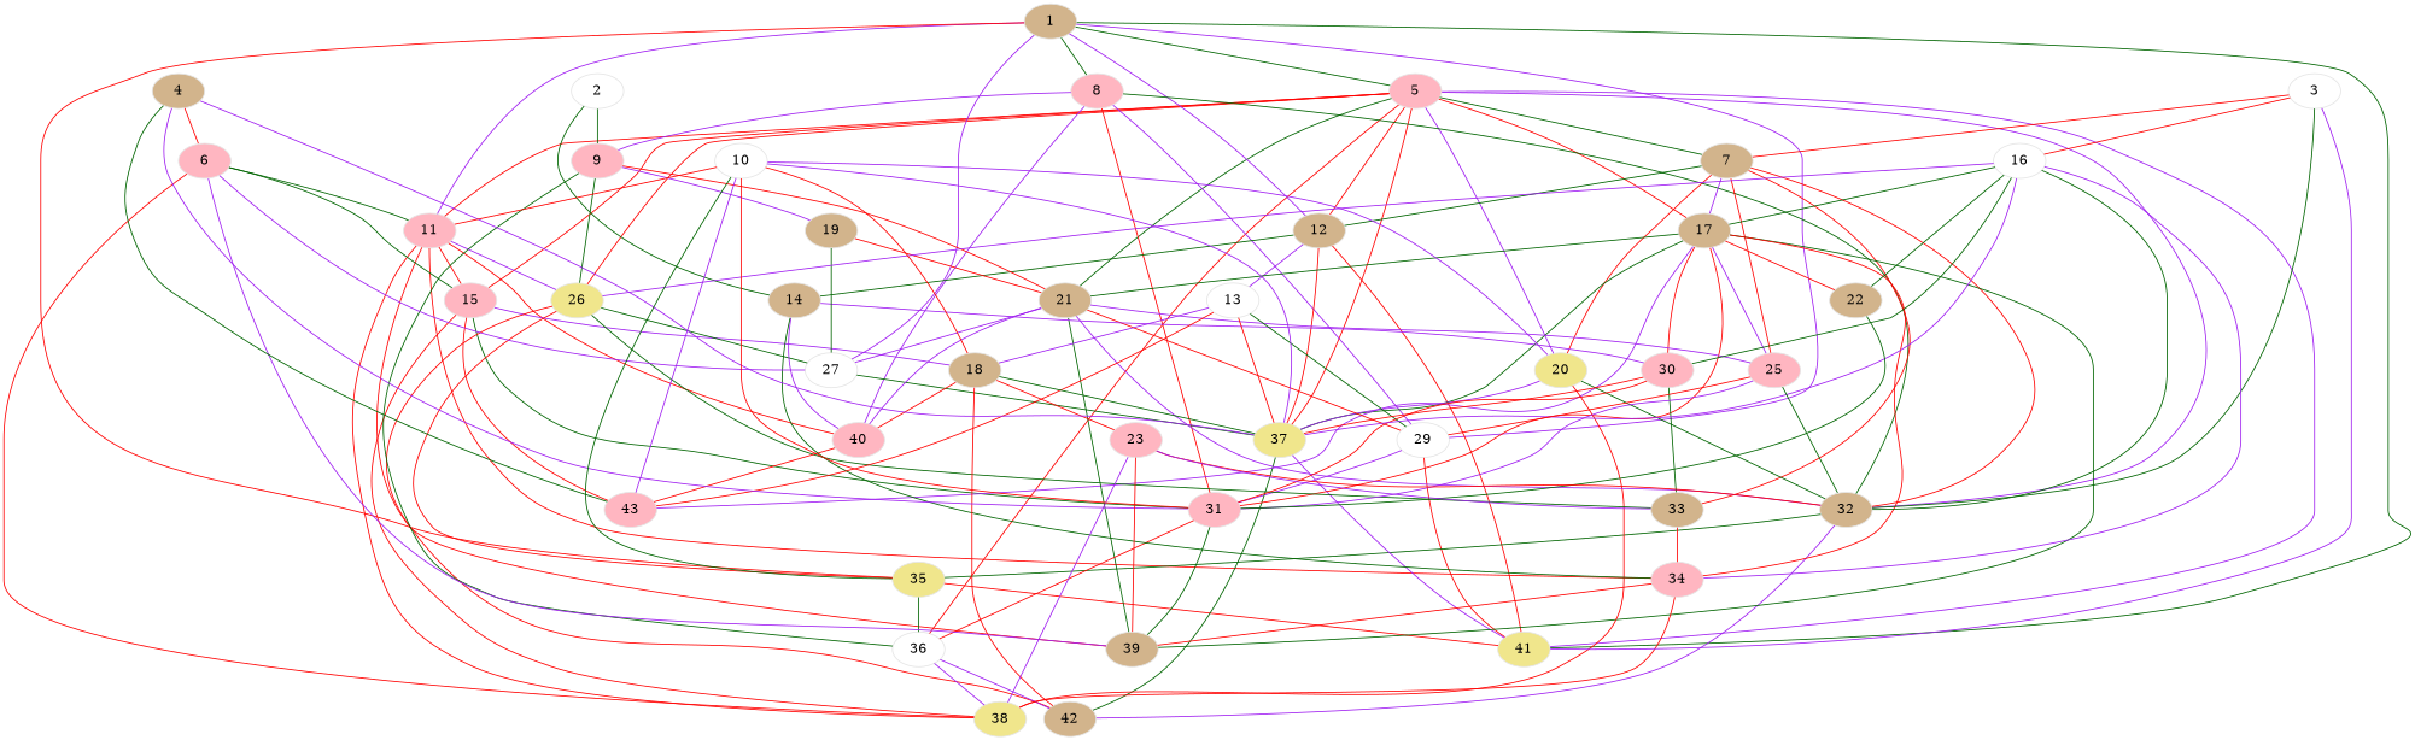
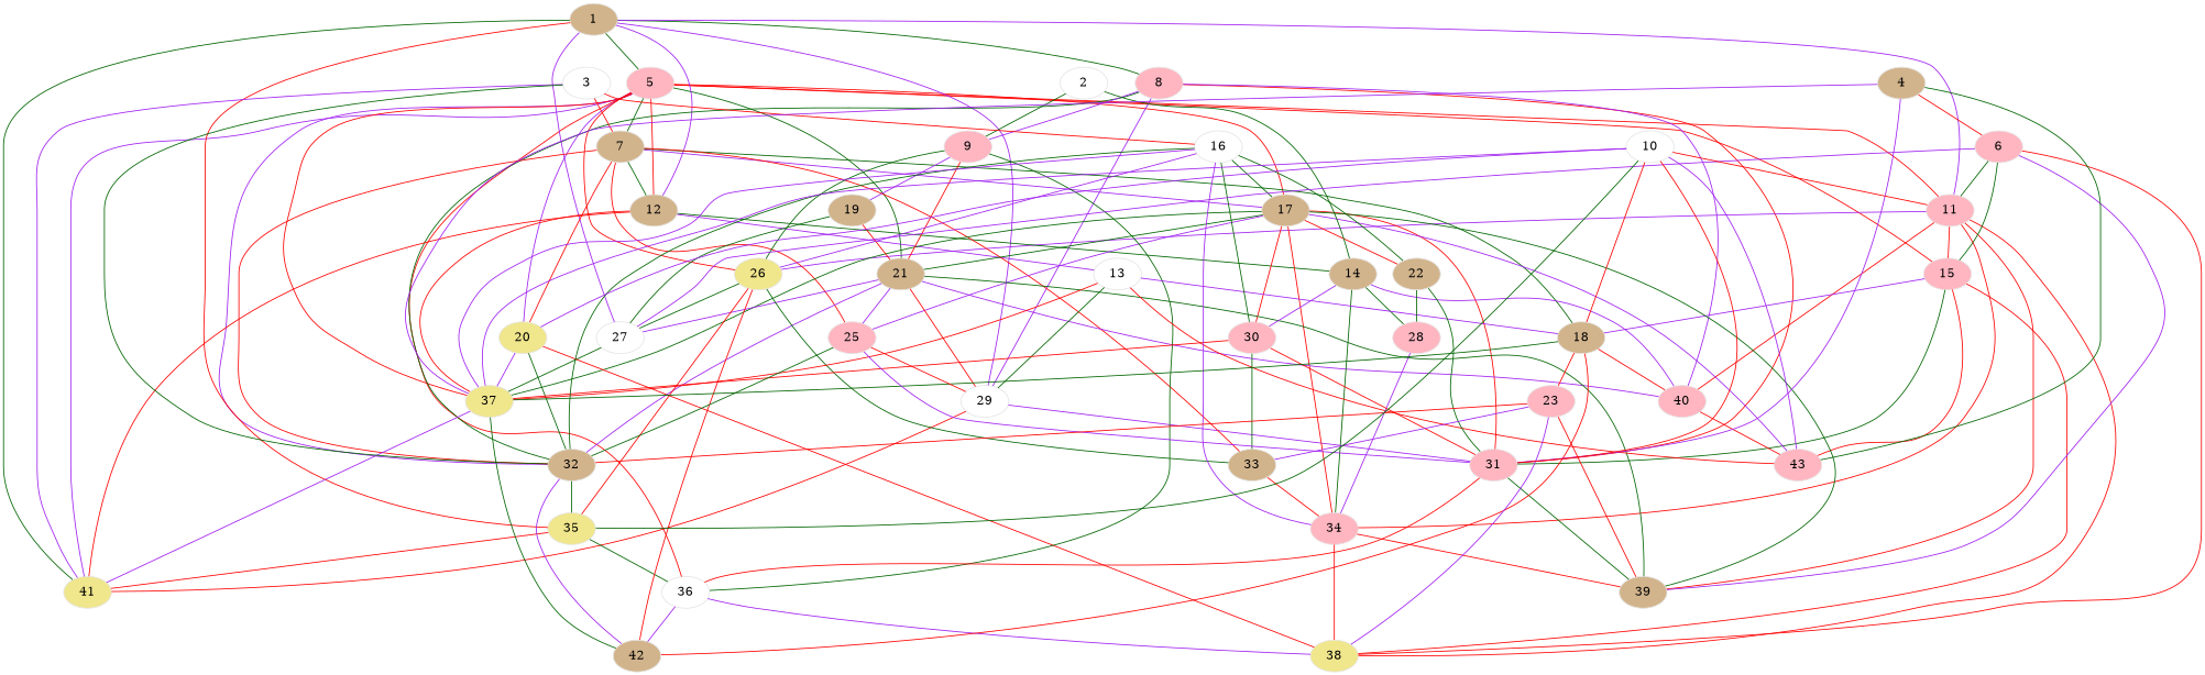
  graph {
    node [color=gray90 fillcolor=lightpink style=filled]
    edge [color=red weight=1.0]
    5
    1 [fillcolor=tan]
    8
    11
    12 [fillcolor=tan]
    27 [fillcolor=white]
    29 [fillcolor=white]
    35 [fillcolor=khaki]
    41 [fillcolor=khaki]
    7 [fillcolor=tan]
    32 [fillcolor=tan]
    37 [fillcolor=khaki]
    15
    17 [fillcolor=tan]
    20 [fillcolor=khaki]
    21 [fillcolor=tan]
    26 [fillcolor=khaki]
    36 [fillcolor=white]
    9
    31
    40
    38 [fillcolor=khaki]
    39 [fillcolor=tan]
    34
    14 [fillcolor=tan]
    13 [fillcolor=white]
    2 [fillcolor=white]
    19 [fillcolor=tan]
+   28
    30
    3 [fillcolor=white]
    16 [fillcolor=white]
    18 [fillcolor=tan]
    25
    33 [fillcolor=tan]
    22 [fillcolor=tan]
    42 [fillcolor=tan]
    6
    4 [fillcolor=tan]
    43
    23
    10 [fillcolor=white]
    5 -- 11
    5 -- 12
    5 -- 41 [color=purple]
    5 -- 7 [color=darkgreen weight=2.0]
    5 -- 32 [color=purple]
    5 -- 37
    5 -- 15
    5 -- 17
    5 -- 20 [color=purple]
    5 -- 21 [color=darkgreen]
    5 -- 26
    5 -- 36
    1 -- 5 [color=darkgreen]
    1 -- 8 [color=darkgreen]
    1 -- 11 [color=purple]
    1 -- 12 [color=purple]
    1 -- 27 [color=purple weight=3.0]
    1 -- 29 [color=purple]
    1 -- 35
    1 -- 41 [color=darkgreen]
    8 -- 29 [color=purple]
    8 -- 32 [color=darkgreen]
    8 -- 9 [color=purple]
    8 -- 31
    8 -- 40 [color=purple]
    11 -- 15
    11 -- 26 [color=purple]
    11 -- 40
    11 -- 38
    11 -- 39
    11 -- 34
    12 -- 41
    12 -- 37
    12 -- 14 [color=darkgreen]
    12 -- 13 [color=purple weight=2.0]
    27 -- 37 [color=darkgreen]
    29 -- 41
    29 -- 31 [color=purple]
    35 -- 41
    35 -- 36 [color=darkgreen]
    7 -- 12 [color=darkgreen]
    7 -- 32
    7 -- 17 [color=purple]
    7 -- 20
+   7 -- 18 [color=darkgreen]
    7 -- 25 [weight=2.0]
    7 -- 33
    32 -- 35 [color=darkgreen weight=2.0]
    32 -- 42 [color=purple]
    37 -- 41 [color=purple]
    37 -- 42 [color=darkgreen]
    15 -- 31 [color=darkgreen weight=3.0]
    15 -- 38
    15 -- 18 [color=purple]
    15 -- 43
    17 -- 37 [color=darkgreen]
    17 -- 21 [color=darkgreen]
    17 -- 31
    17 -- 39 [color=darkgreen]
    17 -- 34
    17 -- 30
    17 -- 25 [color=purple]
    17 -- 22
    17 -- 43 [color=purple]
    20 -- 32 [color=darkgreen]
    20 -- 37 [color=purple]
    20 -- 38 [weight=3.0]
    21 -- 27 [color=purple]
    21 -- 29
    21 -- 32 [color=purple weight=2.0]
    21 -- 40 [color=purple]
    21 -- 39 [color=darkgreen]
    21 -- 25 [color=purple]
    26 -- 27 [color=darkgreen weight=3.0]
    26 -- 35
    26 -- 33 [color=darkgreen]
    26 -- 42
    36 -- 38 [color=purple]
    36 -- 42 [color=purple]
    9 -- 21
    9 -- 26 [color=darkgreen weight=2.0]
    9 -- 36 [color=darkgreen]
    9 -- 19 [color=purple]
    31 -- 36
    31 -- 39 [color=darkgreen]
    40 -- 43
    34 -- 38
    34 -- 39
    14 -- 40 [color=purple]
    14 -- 34 [color=darkgreen]
+   14 -- 28 [color=darkgreen]
    14 -- 30 [color=purple]
    13 -- 29 [color=darkgreen weight=2.0]
    13 -- 37 [weight=2.0]
    13 -- 18 [color=purple]
    13 -- 43 [weight=2.0]
    2 -- 9 [color=darkgreen weight=2.0]
    2 -- 14 [color=darkgreen]
    19 -- 27 [color=darkgreen]
    19 -- 21
+   28 -- 34 [color=purple]
    30 -- 37
    30 -- 31
    30 -- 33 [color=darkgreen]
    3 -- 41 [color=purple weight=2.0]
    3 -- 7
    3 -- 32 [color=darkgreen]
    3 -- 16
    16 -- 32 [color=darkgreen]
    16 -- 37 [color=purple]
    16 -- 17 [color=darkgreen]
    16 -- 26 [color=purple weight=2.0]
    16 -- 34 [color=purple]
    16 -- 30 [color=darkgreen weight=2.0]
    16 -- 22 [color=darkgreen]
    18 -- 37 [color=darkgreen]
    18 -- 40
    18 -- 42
    18 -- 23
    25 -- 29
    25 -- 32 [color=darkgreen]
    25 -- 31 [color=purple]
    33 -- 34
    22 -- 31 [color=darkgreen]
+   22 -- 28 [color=darkgreen]
    6 -- 11 [color=darkgreen]
    6 -- 27 [color=purple]
    6 -- 15 [color=darkgreen]
    6 -- 38
    6 -- 39 [color=purple weight=2.0]
    4 -- 37 [color=purple]
    4 -- 31 [color=purple]
    4 -- 6 [weight=2.0]
    4 -- 43 [color=darkgreen weight=2.0]
    23 -- 32 [weight=2.0]
    23 -- 38 [color=purple]
    23 -- 39 [weight=2.0]
    23 -- 33 [color=purple]
    10 -- 11
    10 -- 35 [color=darkgreen]
    10 -- 37 [color=purple]
    10 -- 20 [color=purple]
    10 -- 31
    10 -- 18
    10 -- 43 [color=purple weight=2.0]
  }
